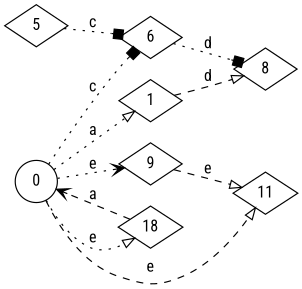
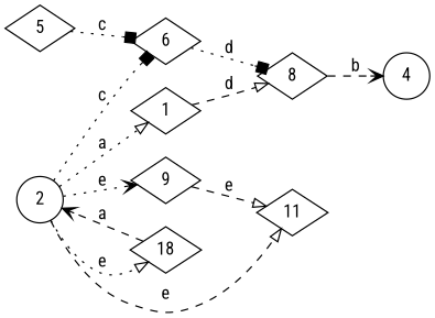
  strict digraph {
    fontname="Roboto Condensed"
    rankdir=LR
    node [fontname="Roboto Condensed" shape=diamond]
    edge [arrowhead=onormal fontname="Roboto Condensed" style=dotted]
-   2 [shape=circle label=0]
+   2 [shape=circle]
    1
    6
    9
    n5 [label=18]
    11
    8
+   4 [shape=circle]
    n9 [label=5]
    2 -> 1 [label=a]
    2 -> 6 [arrowhead=box label=c]
    2 -> 9 [arrowhead=vee label=e]
    2 -> n5 [label=e]
    2 -> 11 [label=e style=dashed]
    1 -> 8 [label=d style=dashed]
    6 -> 8 [arrowhead=box label=d]
    9 -> 11 [label=e style=dashed]
    n5 -> 2 [arrowhead=vee label=a style=dashed]
+   8 -> 4 [arrowhead=vee label=b style=dashed]
    n9 -> 6 [arrowhead=box label=c]
  }
